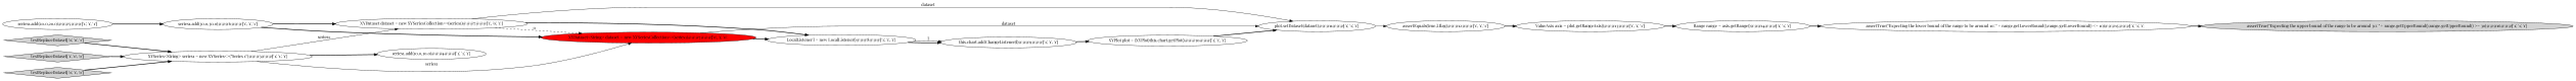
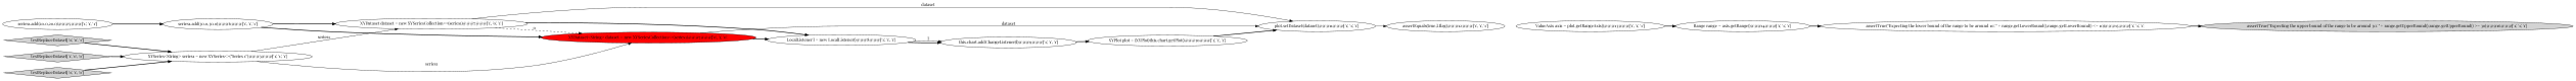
  digraph {
    fontname="Playfair Display"
    rankdir=LR
    node [fillcolor=white fontname="Playfair Display" shape=ellipse style=filled]
    edge [fontname="Playfair Display" style=bold]
    n1 [fillcolor=lightgray label="testReplaceDataset['0', '1', '0']" shape=diamond]
    n2 [label="XYSeries<String> series1 = new XYSeries<>(\"Series 1\")@@@3@@@['1', '1', '1']"]
-   n3 [label="series1.add(10.0,10.0)@@@4@@@['1', '1', '1']"]
    n4 [fillcolor=red label="XYDataset<String> dataset = new XYSeriesCollection<>(series1)@@@7@@@['0', '1', '0']"]
    n5 [label="XYDataset dataset = new XYSeriesCollection<>(series1)@@@7@@@['1', '0', '1']"]
    n6 [label="assertTrue(\"Expecting the lower bound of the range to be around 10: \" + range.getLowerBound(),range.getLowerBound() <= 10)@@@15@@@['1', '1', '1']"]
    n7 [fillcolor=lightgray label="assertTrue(\"Expecting the upper bound of the range to be around 30: \" + range.getUpperBound(),range.getUpperBound() >= 30)@@@16@@@['1', '1', '1']"]
    n8 [label="series1.add(20.0,20.0)@@@5@@@['1', '1', '1']"]
    n9 [label="series1.add(30.0,30.0)@@@6@@@['1', '1', '1']"]
    n10 [label="plot.setDataset(dataset)@@@11@@@['1', '1', '1']"]
    n11 [label="assertEquals(true,l.flag)@@@12@@@['1', '1', '1']"]
    n12 [label="ValueAxis axis = plot.getRangeAxis()@@@13@@@['1', '1', '1']"]
    n13 [label="Range range = axis.getRange()@@@14@@@['1', '1', '1']"]
    n14 [label="LocalListener l = new LocalListener()@@@8@@@['1', '1', '1']"]
    n15 [label="this.chart.addChangeListener(l)@@@9@@@['1', '1', '1']"]
    n16 [label="XYPlot plot = (XYPlot)this.chart.getPlot()@@@10@@@['1', '1', '1']"]
    n17 [fillcolor=lightgray label="testReplaceDataset['0', '0', '1']" shape=diamond]
    n18 [fillcolor=lightgray label="testReplaceDataset['1', '0', '0']" shape=diamond]
    n1 -> n2
-   n2 -> n3
    n2 -> n4 [label=series1 style=solid]
    n2 -> n5 [label=series1 style=solid]
    n4 -> n10 [label=dataset style=solid]
    n4 -> n14
    n5 -> n4 [label=0 style=dashed]
    n5 -> n10 [label=dataset style=solid]
    n5 -> n14
    n6 -> n7
    n8 -> n9
    n9 -> n4
    n9 -> n5
    n10 -> n11 [style=solid]
-   n11 -> n12
    n12 -> n13
    n13 -> n6
    n14 -> n15 [label=l style=solid]
    n14 -> n15
    n15 -> n16
    n16 -> n10
    n17 -> n2
    n18 -> n2
  }
